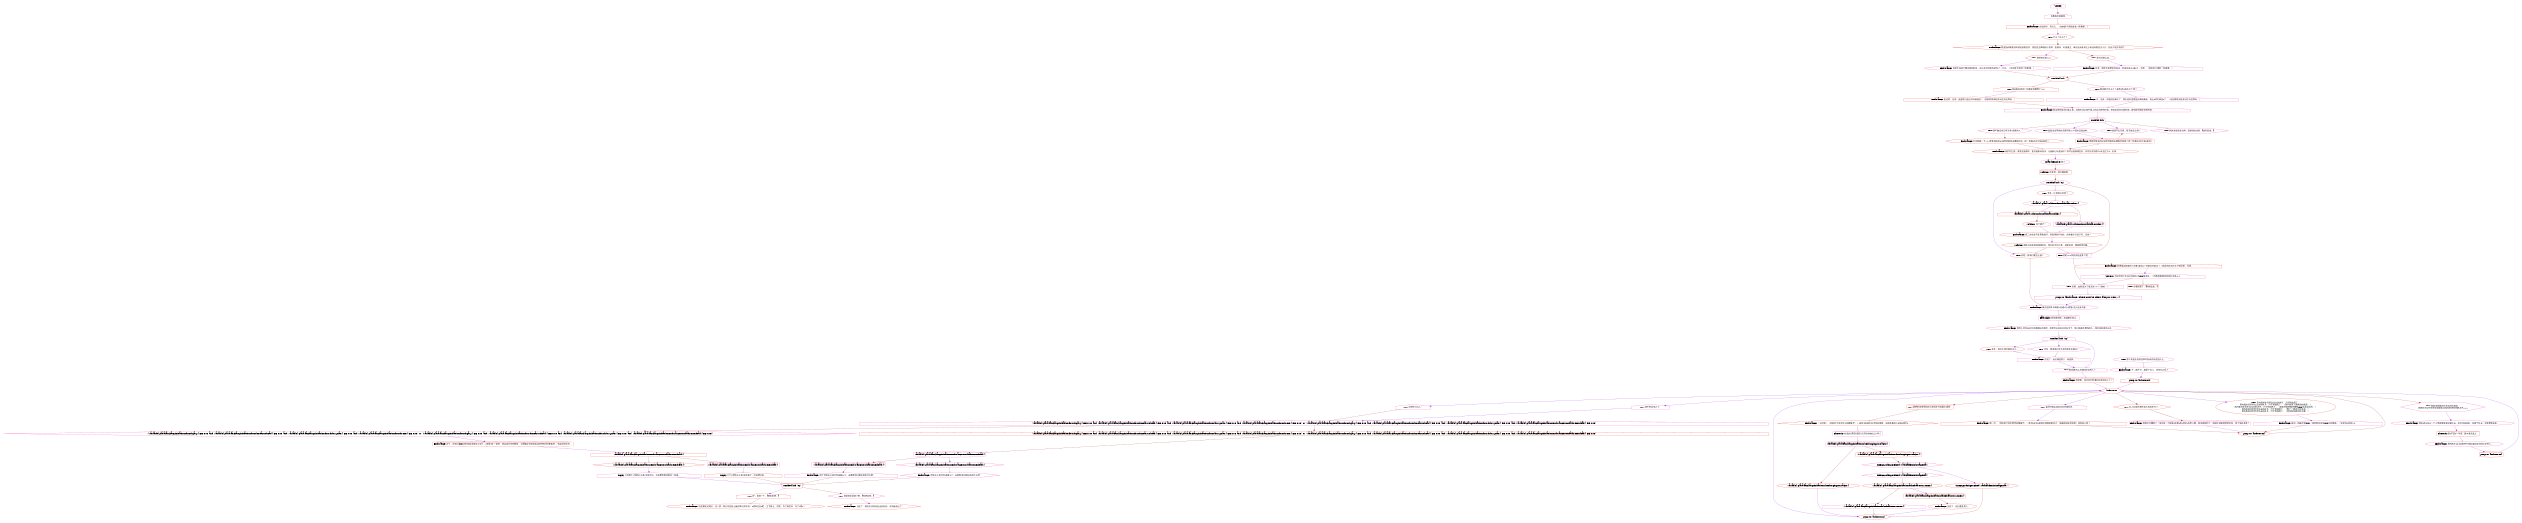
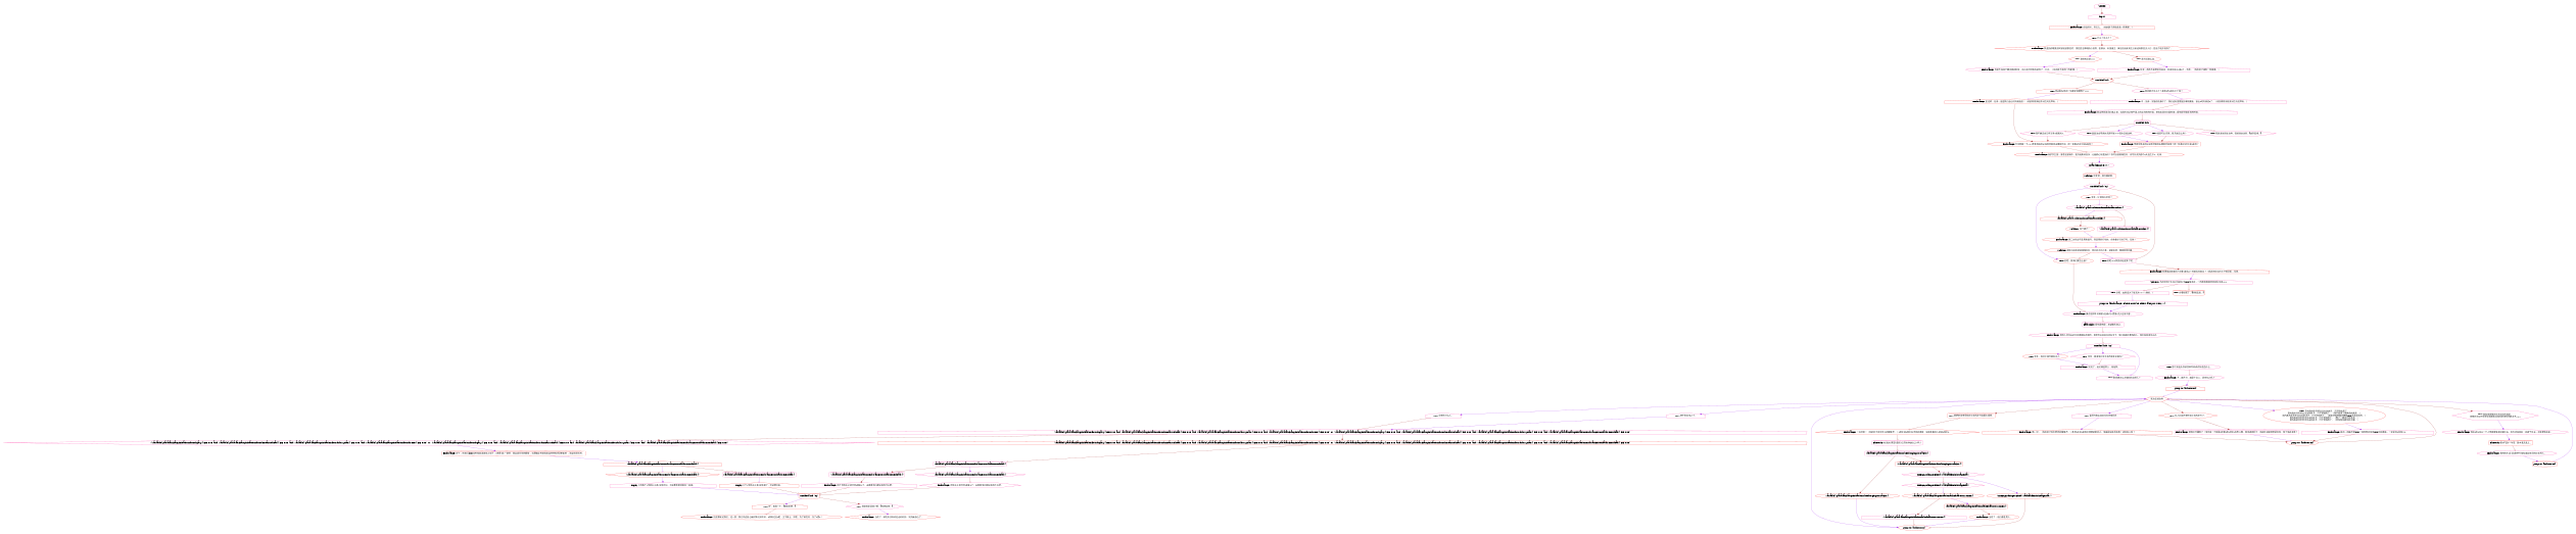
  digraph {
    node [color=deeppink shape=house]
    edge [arrowhead=diamond color=brown]
    n1 [label=START]
-   n2 [label="你要放弃救赎吗"]
+   n2 [label=input]
    n3 [color=red label="Endurance: 你说得对，哥们儿。（你的肠子突然感觉一阵紧绷。）"]
    n4 [color=red label="You: 什么？怎么了？" shape=hexagon]
    n5 [color=red label="Endurance: 我是指你睡觉的时候说的那些话。那些意志薄弱的小流氓、怪家伙、外国债主、疯狂的无政府主义者还有那些女人们，把这个地方给毁了。" shape=hexagon]
    n6 [color=red label="You: 那些狗日的……" shape=hexagon]
    n7 [color=red label="You: 我可没那么说。" shape=ellipse]
    n8 [label="Endurance: 你还不知道下哪步棋的时候，别人就已经将你的军了，士兵。（你的肚子感到一阵紧绷。）" shape=ellipse]
    n9 [label="Endurance: 你有，虽然不是用语言表达，但是你这么*做*了，兄弟。（你的肚子感到一阵紧绷。）"]
    n10 [label="You: 我就喜欢现在这样，我就喜欢这里。[放弃思维。]" shape=hexagon]
    n11 [color=red label="Endurance: 保护宗主国，清理这座城市，复兴迪斯科音乐，让她回心转意如何？你可以拯救瑞瓦肖。你可以成为那个*天选之子*，兄弟。" shape=ellipse]
    n12 [label="Inland Empire: 她？" shape=ellipse]
    n13 [color=red label="Volition: 没有谁，别问她的事。" shape=cylinder]
    n14 [label="Untitled hub (02)" shape=hexagon]
    n15 [color=red label="You: 好吧，那我们要怎么做？" shape=ellipse]
    n16 [color=red label="You: 等等，让谁回心转意？" shape=ellipse]
    n17 [label="You: 好吧……我觉得还是算了吧。" shape=cylinder]
    n18 [label="Endurance: 像你这样终日渴望“忠诚”与“爱情”的人还有许多。" shape=ellipse]
    n19 [label="Variable[\"plaza.volition_dont_ask_about_her\"]" shape=ellipse]
    n20 [color=red label="Endurance: 你要放弃救赎吗？你要*复仇*？对瑞瓦肖复仇？！我还把你当作王下骑士呢，兄弟。"]
    n21 [label="Half Light: 爱情是狗屁，忠诚毫无意义。" shape=cylinder]
    n22 [label="Endurance: 那些人对过去岁月的渴望如此强烈，甚至无法好好生活在当下。他们就是你要找的人，他们知道该怎么办。" shape=ellipse]
    n23 [label="Untitled hub (02)"]
    n24 [label="You: 那我要怎么才能找到这些人？"]
-   n25 [color=red label="Endurance: 想想看，也许你已经遇到过这样的人了？" shape=cylinder]
-   n26 [color=red label=hubotoron shape=hexagon]
+   n26 [color=red label="我决定就这样" shape=hexagon]
    n27 [label="You: 没想到什么人。"]
    n28 [label="(Variable[\"plaza.fascha_q_initiation_found_gary\"] == true  and  Variable[\"plaza.fascha_q_initiation_found_measurehead\"] == true  and  Variable[\"plaza.fascha_q_initiation_found_lorryman\"] == true  and  Variable[\"plaza.fascha_q_initiation_found_rene\"] == true)  or  (Variable[\"plaza.fascha_q_initiation_found_gary\"] == true  and  Variable[\"plaza.fascha_q_initiation_found_measurehead\"] == true  and  Variable[\"plaza.fascha_q_initiation_found_lorryman\"] == true  and  Variable[\"plaza.fascha_q_initiation_endurance_too_bad_rene_dead\"] == true)"]
    n29 [color=red label="(Variable[\"plaza.fascha_q_initiation_found_gary\"] == true  and  Variable[\"plaza.fascha_q_initiation_found_measurehead\"] == true  and  Variable[\"plaza.fascha_q_initiation_found_lorryman\"] == true  and  Variable[\"plaza.fascha_q_initiation_found_rene\"] == true)  or  (Variable[\"plaza.fascha_q_initiation_found_gary\"] == true  and  Variable[\"plaza.fascha_q_initiation_found_measurehead\"] == true  and  Variable[\"plaza.fascha_q_initiation_found_lorryman\"] == true  and  Variable[\"plaza.fascha_q_initiation_endurance_too_bad_rene_dead\"] == true)"]
    n30 [label="!((Variable[\"plaza.fascha_q_initiation_found_gary\"] == true  and  Variable[\"plaza.fascha_q_initiation_found_measurehead\"] == true  and  Variable[\"plaza.fascha_q_initiation_found_lorryman\"] == true  and  Variable[\"plaza.fascha_q_initiation_found_rene\"] == true)  or  (Variable[\"plaza.fascha_q_initiation_found_gary\"] == true  and  Variable[\"plaza.fascha_q_initiation_found_measurehead\"] == true  and  Variable[\"plaza.fascha_q_initiation_found_lorryman\"] == true  and  Variable[\"plaza.fascha_q_initiation_endurance_too_bad_rene_dead\"] == true))" shape=hexagon]
    n31 [label="Endurance: 是的，的确不错——一座智慧的宝库——但别着急，一定还有*其他人*。"]
    n32 [color=red label="Jump to: [hubotoron]" shape=ellipse]
    n33 [color=red label="Logic: 三个“传统主义者”应该够了。没必要太多。"]
    n34 [color=red label="Untitled hub (02)" shape=cylinder]
    n35 [label="You: 我觉得还是算了吧。[拒绝思想。]" shape=hexagon]
    n36 [color=red label="You: 好，算我一个。[接受思想。]"]
    n37 [label="Jump to: [Endurance: \"There must be others like you. Men,...\"]"]
    n38 [label="Endurance: 不，她不行。她是个女人。还有别人吗？" shape=ellipse]
    n39 [color=red label="Jump to: [hubotoron]"]
    n40 [color=red label="Jump to: [hubotoron]" shape=ellipse]
    n41 [label="You: 盖理可能会喜欢过去的瑞瓦肖。"]
    n42 [label="You: 我觉得测颅先生符合你的描述。\n测颅先生似乎很怀念他塞美尼祖先的那些光辉岁月……" shape=hexagon]
    n43 [label="You: 想不到其他人了。"]
    n44 [color=red label="You: 肥胖的货車司机对过去的岁月流露出渴望。" shape=cylinder]
    n45 [color=red label="You: 没人比雷内更怀念过去的岁月了。" shape=hexagon]
    n46 [color=red label="You: 雷内真的非常怀念过去的岁月。只可惜他死了。\n雷内真的非常怀念过去的岁月。只可惜他死了。（用手指摸了摸胸前的奖章。）\n雷内真的非常怀念过去的岁月。只可惜他死了。（挺直穿着警服的腰板——这是必须的。）\n雷内真的非常怀念过去的岁月。只可惜他死了。（瞥了一眼自己的夹克。）\n雷内真的非常怀念过去的岁月。只可惜他死了。（悲伤地拍着你的大腿。）" shape=ellipse]
    n47 [color=red label="Endurance: 可你想象一下……带着现在的认知和经验回去重新开始。把一切都*纠正过来*如何？" shape=ellipse]
    n48 [color=red label="Endurance: 当然了，瑞瓦肖没有你也会好好的。别为她担心了。" shape=hexagon]
    n49 [color=red label="Endurance: 历史将铭记我们，这一回，我们不必担心她对我们好不好。*回到过去*吧，王下骑士。冲吧，为了瑞瓦肖，为了*爱*！" shape=ellipse]
    n50 [color=red label="You: 我*真的*觉得一切都变得糟透了……"]
    n51 [color=red label="Endurance: 是这样，兄弟，但是我们会让时间倒流的！（你的胃部深处发出巨大的声响。）"]
    n52 [label="Endurance: 我会把你送回日落之前，太阳尚未从海平面上完全消失的时候。把你送回宗主国时期，爱情还可能存在的时候。"]
    n53 [color=red label="Variable[\"plaza.fascha_q_initiation_endurance_too_bad_rene_dead\"]"]
    n54 [label="Variable[\"plaza.fascha_q_initiation_endurance_too_bad_rene_dead\"]" shape=cylinder]
    n55 [color=red label="!(Variable[\"plaza.fascha_q_initiation_endurance_too_bad_rene_dead\"])" shape=hexagon]
    n56 [label="Logic: 三到四个“传统主义者”应该可以。没必要和那些家伙一起疯。"]
    n57 [color=red label="Untitled hub" shape=hexagon]
    n58 [label="You: 我的肠子怎么了？是我*吃*得太少了吗？" shape=ellipse]
    n59 [label="Shivers: 当你听到了生命之光的名字——瑞瓦肖，一阵寒意顺着脊背流向全身……"]
    n60 [color=red label="You: 你看错我了。[拒绝思想。]" shape=cylinder]
    n61 [label="You: 好吧，如果是为了瑞瓦肖……（继续。）"]
    n62 [label="Endurance: 现在*有*这么一个人带着激情来珍视过去。有句话说得好：执着于过去，方能塑造未来。" shape=ellipse]
    n63 [color=red label="Rhetoric: 那*不是*一句话。跟本毫无意义。" shape=cylinder]
    n64 [label="Endurance: 测颅先生*正是*那种可能知道如何回到过去的人。" shape=ellipse]
    n65 [label="Endurance: 传统主义者已经*够多*了。去看看他们都知道些什么吧。" shape=hexagon]
    n66 [label="Variable[\"plaza.fascha_q_initiation_rhet_longing_or_racist\"]" shape=cylinder]
    n67 [color=red label="Variable[\"plaza.fascha_q_initiation_rhet_longing_or_racist\"]" shape=ellipse]
    n68 [color=red label="!(Variable[\"plaza.fascha_q_initiation_rhet_longing_or_racist\"])" shape=cylinder]
    n69 [label="IsTHCCookingOrFixed(\"radical_feminist_agenda\")" shape=hexagon]
    n70 [label="IsTHCCookingOrFixed(\"radical_feminist_agenda\")" shape=hexagon]
    n71 [color=red label="!(IsTHCCookingOrFixed(\"radical_feminist_agenda\"))" shape=ellipse]
    n72 [color=red label="Variable[\"plaza.fascha_q_initiation_asked_about_women\"]" shape=ellipse]
    n73 [color=red label="Variable[\"plaza.fascha_q_initiation_asked_about_women\"]" shape=cylinder]
    n74 [label="!(Variable[\"plaza.fascha_q_initiation_asked_about_women\"])"]
    n75 [label="Endurance: 别逗了，他们都是男人，相信我。"]
    n76 [label="Endurance: 那我们可赚到了！他可是一个拥有*胆量*和*回忆*的男人啊。我也感觉到了。他或许就是智慧的宝库。除了他还有谁？" shape=cylinder]
    n77 [color=red label="Endurance: 当然了，他们都是男人。" shape=ellipse]
    n78 [label="Endurance: 不，兄弟，别管你的肠子了，我们还有更紧急的事情要做。该让*时间倒流*了。（你的胃部深处发出巨大的声响。）"]
    n79 [color=red label="Endurance: 带着你现在的认知和经验回去重新开始呢？把一切都*纠正过来*如何？" shape=cylinder]
    n80 [color=red label="Variable[\"plaza.volition_dont_ask_about_her\"]"]
    n81 [label="!(Variable[\"plaza.volition_dont_ask_about_her\"])" shape=cylinder]
    n82 [color=red label="Endurance: 哦，对。（你的肚子发出赞同的隆隆声。）盖理*正好*是我们想要的那种人。他确实知道些东西！还有别人吗？"]
    n83 [label="Variable[\"plaza.fascha_q_initiation_endurance_too_bad_rene_dead\"]" shape=cylinder]
    n84 [label="Variable[\"plaza.fascha_q_initiation_endurance_too_bad_rene_dead\"]" shape=hexagon]
    n85 [label="!(Variable[\"plaza.fascha_q_initiation_endurance_too_bad_rene_dead\"])" shape=cylinder]
    n86 [label="Endurance: 四个传统主义者已经*够多*了。去看看他们都知道些什么吧。"]
    n87 [label="Untitled hub" shape=cylinder]
    n88 [color=red label="You: 等等，他们中很可能有女人。" shape=ellipse]
    n89 [color=red label="Endurance: 好了，别担心——这时候就该直觉上场了，*感受*这一切吧。我会成为你的眼睛，当我确定有谁知道某些特别的*事情*时，就会告诉你的。" shape=cylinder]
    n90 [label="You: 等等，难道他们当中就不能有女孩吗？" shape=hexagon]
    n91 [label="You: 我不确定自己有没有*感觉到*。" shape=hexagon]
    n92 [label="You: 就算可以实现，那又能怎么样？" shape=ellipse]
    n93 [label="You: 想想这会带来的无限可能……我决定就这样。" shape=ellipse]
    n94 [label="You: 那个灰色头发的货車司机或许知道些什么。" shape=ellipse]
    n95 [color=red label="Jump to: [hubotoron]" shape=cylinder]
    n96 [color=red label="Endurance: 第二次机会不是用来提问，而是用来行动的。你准备好行动了吗，兄弟？" shape=ellipse]
    n97 [color=red label="Volition: 超级马拉松就是指瑞瓦肖。我们的大街小巷。就是这样。继续回答问题。" shape=ellipse]
    n98 [color=red label="Endurance: 一点没错！（你的肚子发出安心的隆隆声。）*那正是*我们在寻找的渴望。知道答案的人就是*他们*。" shape=hexagon]
    n99 [label="Rhetoric: 你说的“渴望”是指“公开的种族主义”吗？" shape=cylinder]
    n100 [color=red label="Volition: 你个傻子！" shape=ellipse]
    n1 -> n2
    n2 -> n3 [arrowhead=odot]
    n3 -> n4 [color=purple]
    n4 -> n5
    n5 -> n6 [color=purple]
    n5 -> n7
    n6 -> n8 [color=purple]
    n7 -> n9 [color=purple]
    n8 -> n57
    n9 -> n57
    n11 -> n12 [color=purple]
    n12 -> n13
    n13 -> n14
    n14 -> n15 [color=purple]
    n14 -> n16 [arrowhead=odot color=purple]
    n14 -> n17 [arrowhead=odot]
    n15 -> n18 [arrowhead=odot]
    n16 -> n19 [arrowhead=odot color=purple]
-   n17 -> n61
+   n17 -> n20
    n18 -> n21 [arrowhead=odot]
    n19 -> n80 [arrowhead=odot color=purple]
    n19 -> n81 [arrowhead=odot]
    n20 -> n59 [color=purple]
    n21 -> n22 [arrowhead=odot]
    n22 -> n23 [arrowhead=odot]
    n23 -> n24 [arrowhead=odot color=purple]
    n23 -> n88 [color=purple]
    n23 -> n90 [color=purple]
-   n24 -> n25 [arrowhead=odot color=purple]
-   n25 -> n26 [arrowhead=odot color=purple]
    n26 -> n27 [color=purple]
    n26 -> n41 [color=purple]
    n26 -> n42
    n26 -> n43 [color=purple]
    n26 -> n44
    n26 -> n45
    n26 -> n46 [color=purple]
    n27 -> n28 [arrowhead=odot]
    n28 -> n29
    n28 -> n30
    n29 -> n83 [arrowhead=odot]
    n30 -> n89 [color=purple]
    n31 -> n32
    n32 -> n26 [arrowhead=odot]
    n33 -> n34 [arrowhead=odot]
    n34 -> n35
    n34 -> n36 [color=purple]
    n35 -> n48 [color=purple]
    n36 -> n49 [arrowhead=odot]
    n37 -> n18 [color=purple]
    n38 -> n39 [color=purple]
    n39 -> n26 [arrowhead=odot color=purple]
    n40 -> n26 [color=purple]
    n41 -> n82 [color=purple]
    n42 -> n62 [color=purple]
    n43 -> n28 [color=purple]
    n44 -> n98 [arrowhead=odot]
    n45 -> n76
    n46 -> n31 [color=purple]
    n47 -> n11 [arrowhead=odot]
    n50 -> n51 [arrowhead=odot color=purple]
-   n51 -> n52
+   n51 -> n47
    n52 -> n87 [arrowhead=odot]
    n53 -> n54 [arrowhead=odot]
    n53 -> n55 [arrowhead=odot color=purple]
    n54 -> n33 [arrowhead=odot color=purple]
    n55 -> n56 [color=purple]
    n56 -> n34 [arrowhead=odot color=purple]
    n57 -> n50 [arrowhead=odot]
    n57 -> n58 [arrowhead=odot]
    n58 -> n78 [arrowhead=odot color=purple]
    n59 -> n60 [arrowhead=odot]
    n59 -> n61 [arrowhead=odot]
    n61 -> n37 [arrowhead=odot color=purple]
    n62 -> n63 [color=purple]
    n63 -> n64 [arrowhead=odot]
    n64 -> n95 [color=purple]
    n65 -> n34 [arrowhead=odot]
    n66 -> n67
    n66 -> n68
    n67 -> n40 [color=purple]
    n68 -> n69
    n69 -> n70 [arrowhead=odot]
    n69 -> n71 [color=purple]
    n70 -> n72 [arrowhead=odot color=purple]
    n71 -> n40 [arrowhead=odot]
    n72 -> n73 [color=purple]
    n72 -> n74
    n73 -> n77
    n74 -> n40 [arrowhead=odot]
    n75 -> n24 [color=purple]
    n76 -> n32 [arrowhead=odot color=purple]
    n77 -> n40 [arrowhead=odot color=purple]
    n78 -> n52 [arrowhead=odot]
    n79 -> n11
    n80 -> n100
    n81 -> n96 [arrowhead=odot color=purple]
    n82 -> n32
    n83 -> n84 [color=purple]
    n83 -> n85
    n84 -> n65 [arrowhead=odot]
    n85 -> n86
    n86 -> n34 [arrowhead=odot]
    n87 -> n10 [arrowhead=odot]
    n87 -> n91 [arrowhead=odot]
    n87 -> n92 [color=purple]
    n87 -> n93 [color=purple]
    n88 -> n75 [arrowhead=odot color=purple]
    n89 -> n53 [color=purple]
    n90 -> n75 [arrowhead=odot]
    n91 -> n47
-   n79 -> n92
+   n92 -> n79
    n93 -> n79 [color=purple]
    n94 -> n38 [arrowhead=odot]
    n95 -> n26 [arrowhead=odot color=purple]
    n96 -> n97 [color=purple]
    n97 -> n15 [arrowhead=odot]
    n97 -> n17 [arrowhead=odot color=purple]
    n98 -> n99 [arrowhead=odot]
    n99 -> n66 [arrowhead=odot]
    n100 -> n96 [arrowhead=odot color=purple]
  }
